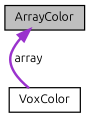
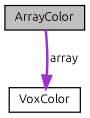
  digraph {
    fontname=Ubuntu
    node [color=black fontname=Ubuntu fontsize=10 shape=record style=filled]
    n1 [fillcolor=grey75 fontcolor=black height=0.2 label=ArrayColor width=0.4]
    n2 [fillcolor=white height=0.2 label=VoxColor width=0.4]
-   n1 -> n2 [color=darkorchid3 dir=back fontname=Ubuntu fontsize=10 label=" array" labelfontname=Helvetica labelfontsize=10 style=bold]
+   n2 -> n1 [color=darkorchid3 dir=back fontname=Ubuntu fontsize=10 label=" array" labelfontname=Helvetica labelfontsize=10 style=bold]
  }
